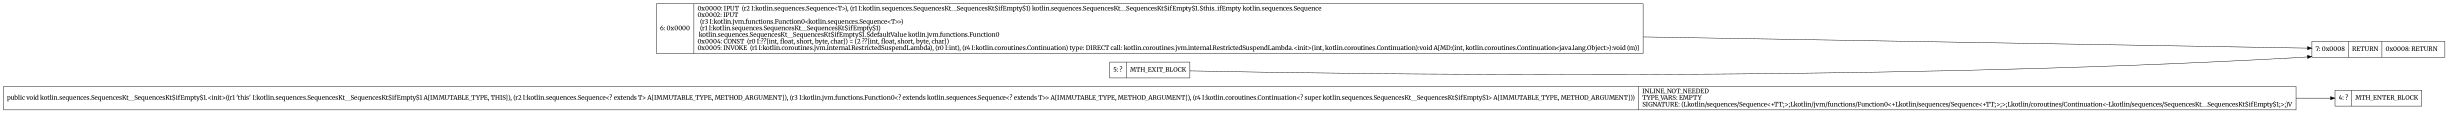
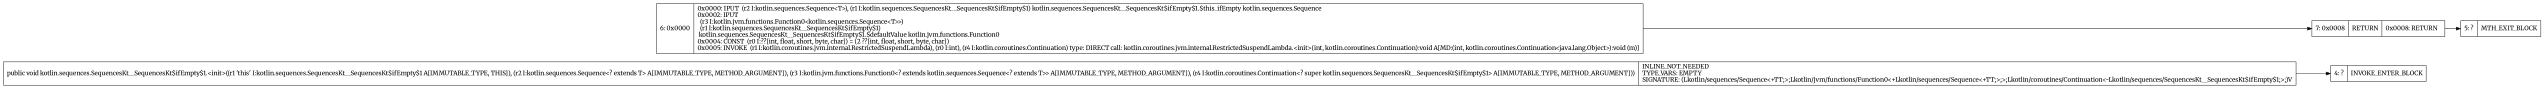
  digraph {
    fontname=Merriweather
    rankdir=LR
    node [fontname=Merriweather shape=record]
    edge [fontname=Merriweather]
-   n1 [label="{4\:\ ?|MTH_ENTER_BLOCK\l}"]
+   n1 [label="{4\:\ ?|INVOKE_ENTER_BLOCK\l}"]
    n2 [label="{6\:\ 0x0000|0x0000: IPUT  (r2 I:kotlin.sequences.Sequence\<T\>), (r1 I:kotlin.sequences.SequencesKt__SequencesKt$ifEmpty$1) kotlin.sequences.SequencesKt__SequencesKt$ifEmpty$1.$this_ifEmpty kotlin.sequences.Sequence \l0x0002: IPUT  \l  (r3 I:kotlin.jvm.functions.Function0\<kotlin.sequences.Sequence\<T\>\>)\l  (r1 I:kotlin.sequences.SequencesKt__SequencesKt$ifEmpty$1)\l kotlin.sequences.SequencesKt__SequencesKt$ifEmpty$1.$defaultValue kotlin.jvm.functions.Function0 \l0x0004: CONST  (r0 I:??[int, float, short, byte, char]) = (2 ??[int, float, short, byte, char]) \l0x0005: INVOKE  (r1 I:kotlin.coroutines.jvm.internal.RestrictedSuspendLambda), (r0 I:int), (r4 I:kotlin.coroutines.Continuation) type: DIRECT call: kotlin.coroutines.jvm.internal.RestrictedSuspendLambda.\<init\>(int, kotlin.coroutines.Continuation):void A[MD:(int, kotlin.coroutines.Continuation\<java.lang.Object\>):void (m)]\l}"]
    n3 [label="{7\:\ 0x0008|RETURN\l|0x0008: RETURN   \l}"]
    n4 [label="{5\:\ ?|MTH_EXIT_BLOCK\l}"]
    n5 [label="{public void kotlin.sequences.SequencesKt__SequencesKt$ifEmpty$1.\<init\>((r1 'this' I:kotlin.sequences.SequencesKt__SequencesKt$ifEmpty$1 A[IMMUTABLE_TYPE, THIS]), (r2 I:kotlin.sequences.Sequence\<? extends T\> A[IMMUTABLE_TYPE, METHOD_ARGUMENT]), (r3 I:kotlin.jvm.functions.Function0\<? extends kotlin.sequences.Sequence\<? extends T\>\> A[IMMUTABLE_TYPE, METHOD_ARGUMENT]), (r4 I:kotlin.coroutines.Continuation\<? super kotlin.sequences.SequencesKt__SequencesKt$ifEmpty$1\> A[IMMUTABLE_TYPE, METHOD_ARGUMENT]))  | INLINE_NOT_NEEDED\lTYPE_VARS: EMPTY\lSIGNATURE: (Lkotlin\/sequences\/Sequence\<+TT;\>;Lkotlin\/jvm\/functions\/Function0\<+Lkotlin\/sequences\/Sequence\<+TT;\>;\>;Lkotlin\/coroutines\/Continuation\<\-Lkotlin\/sequences\/SequencesKt__SequencesKt$ifEmpty$1;\>;)V\l}"]
    n2 -> n3
-   n4 -> n3
+   n3 -> n4
    n5 -> n1
  }
